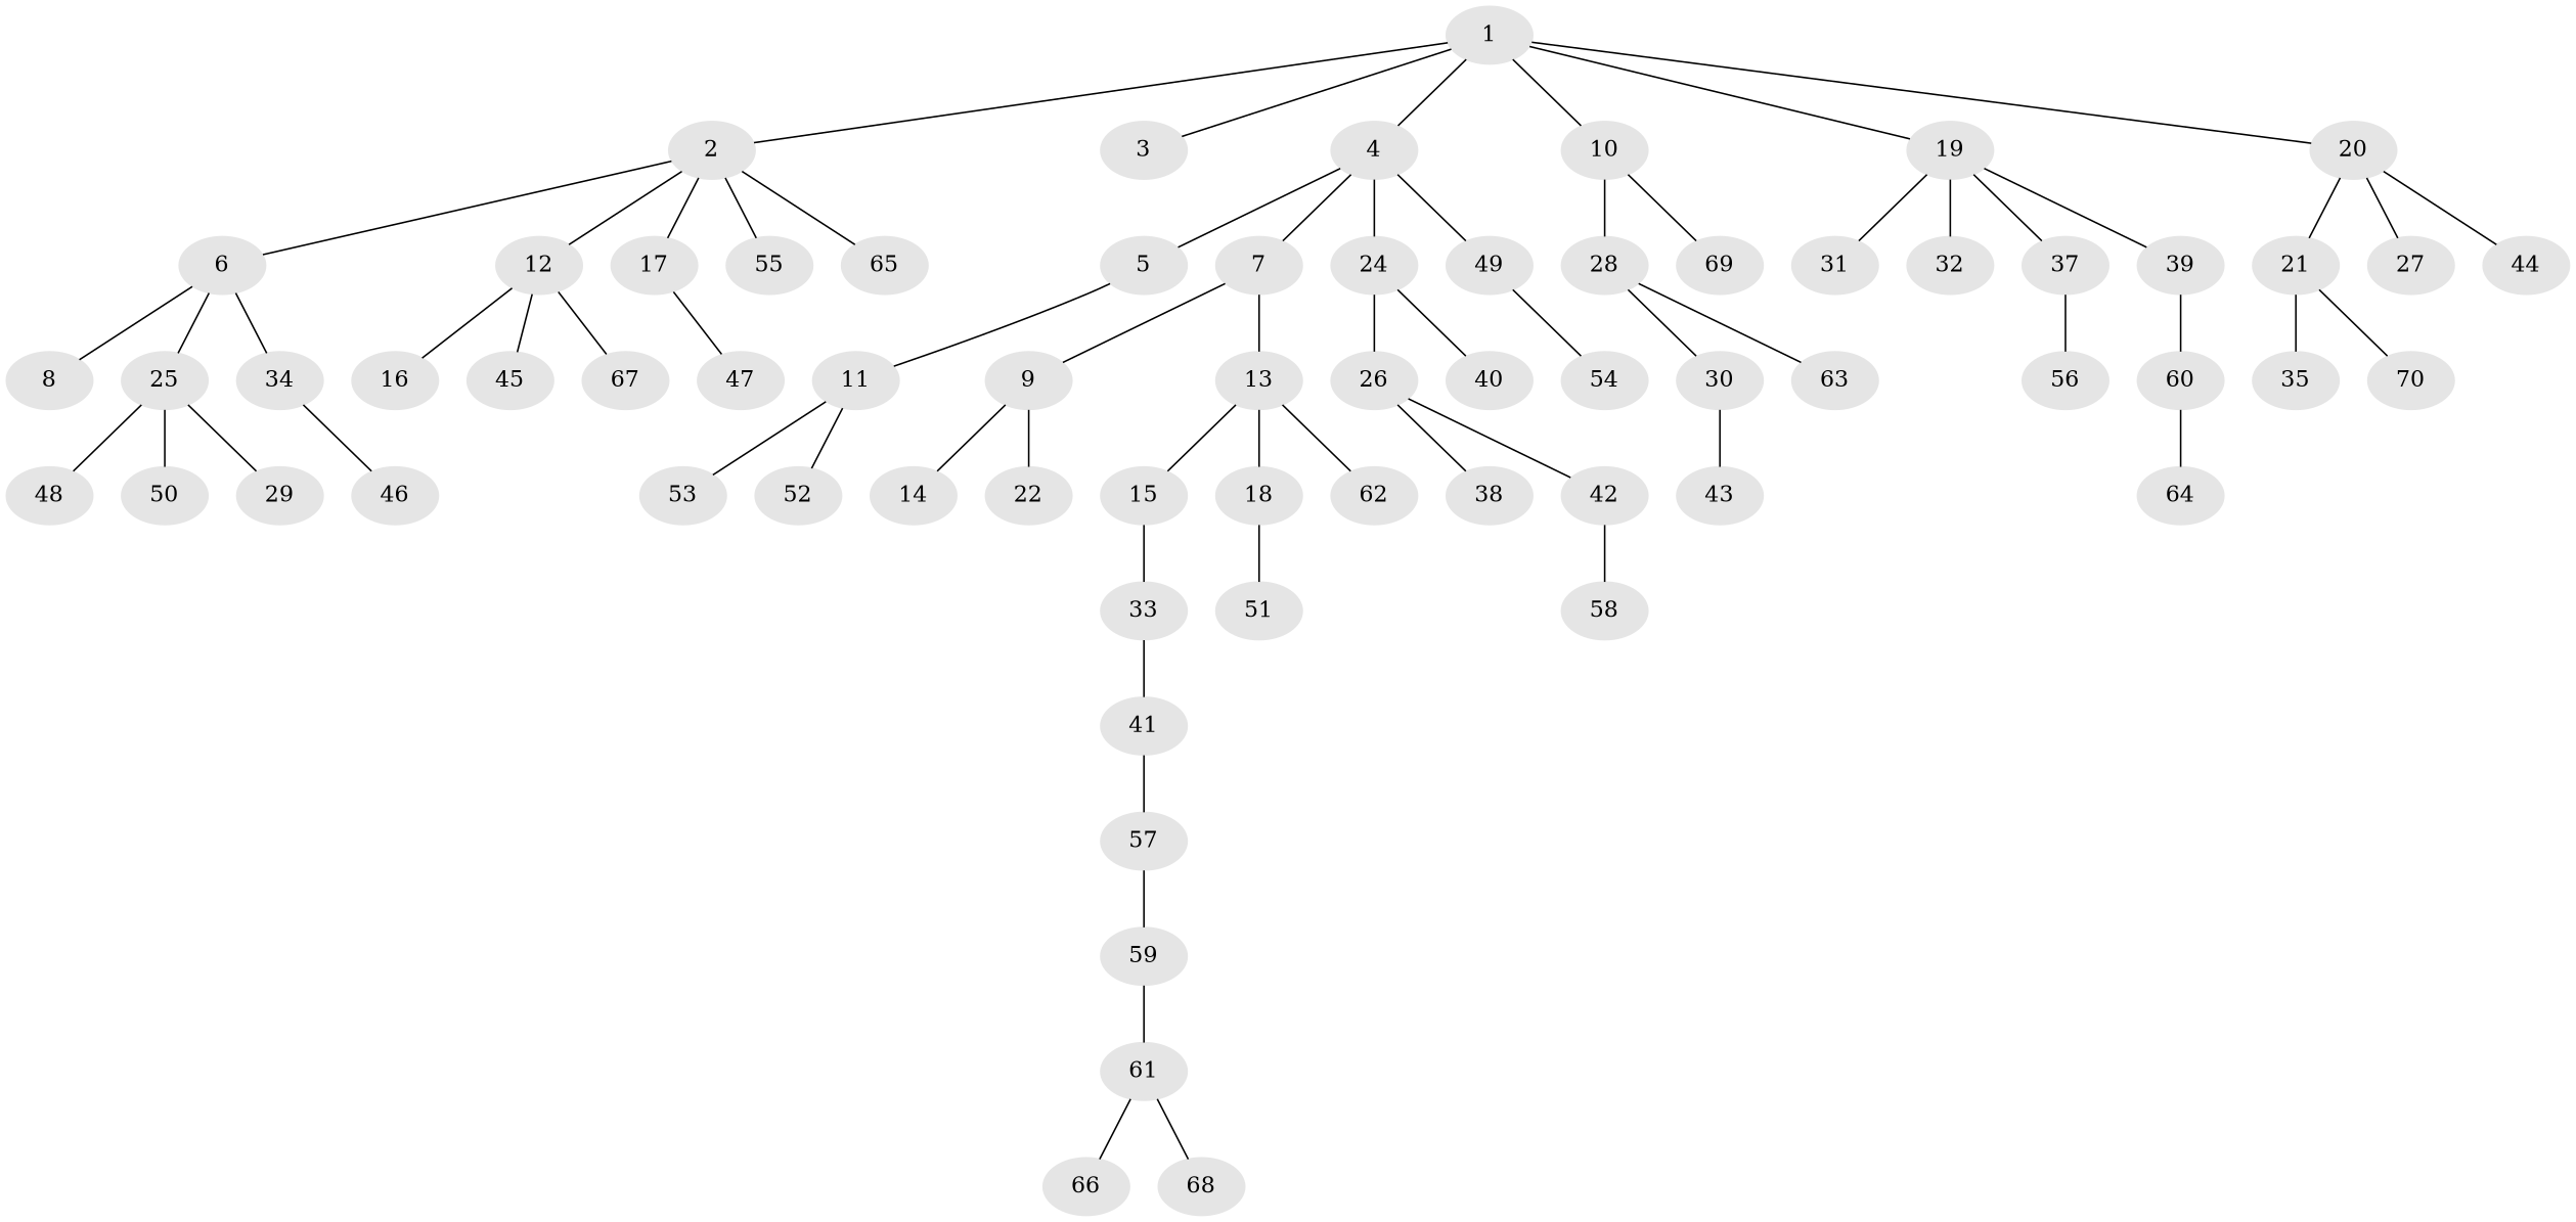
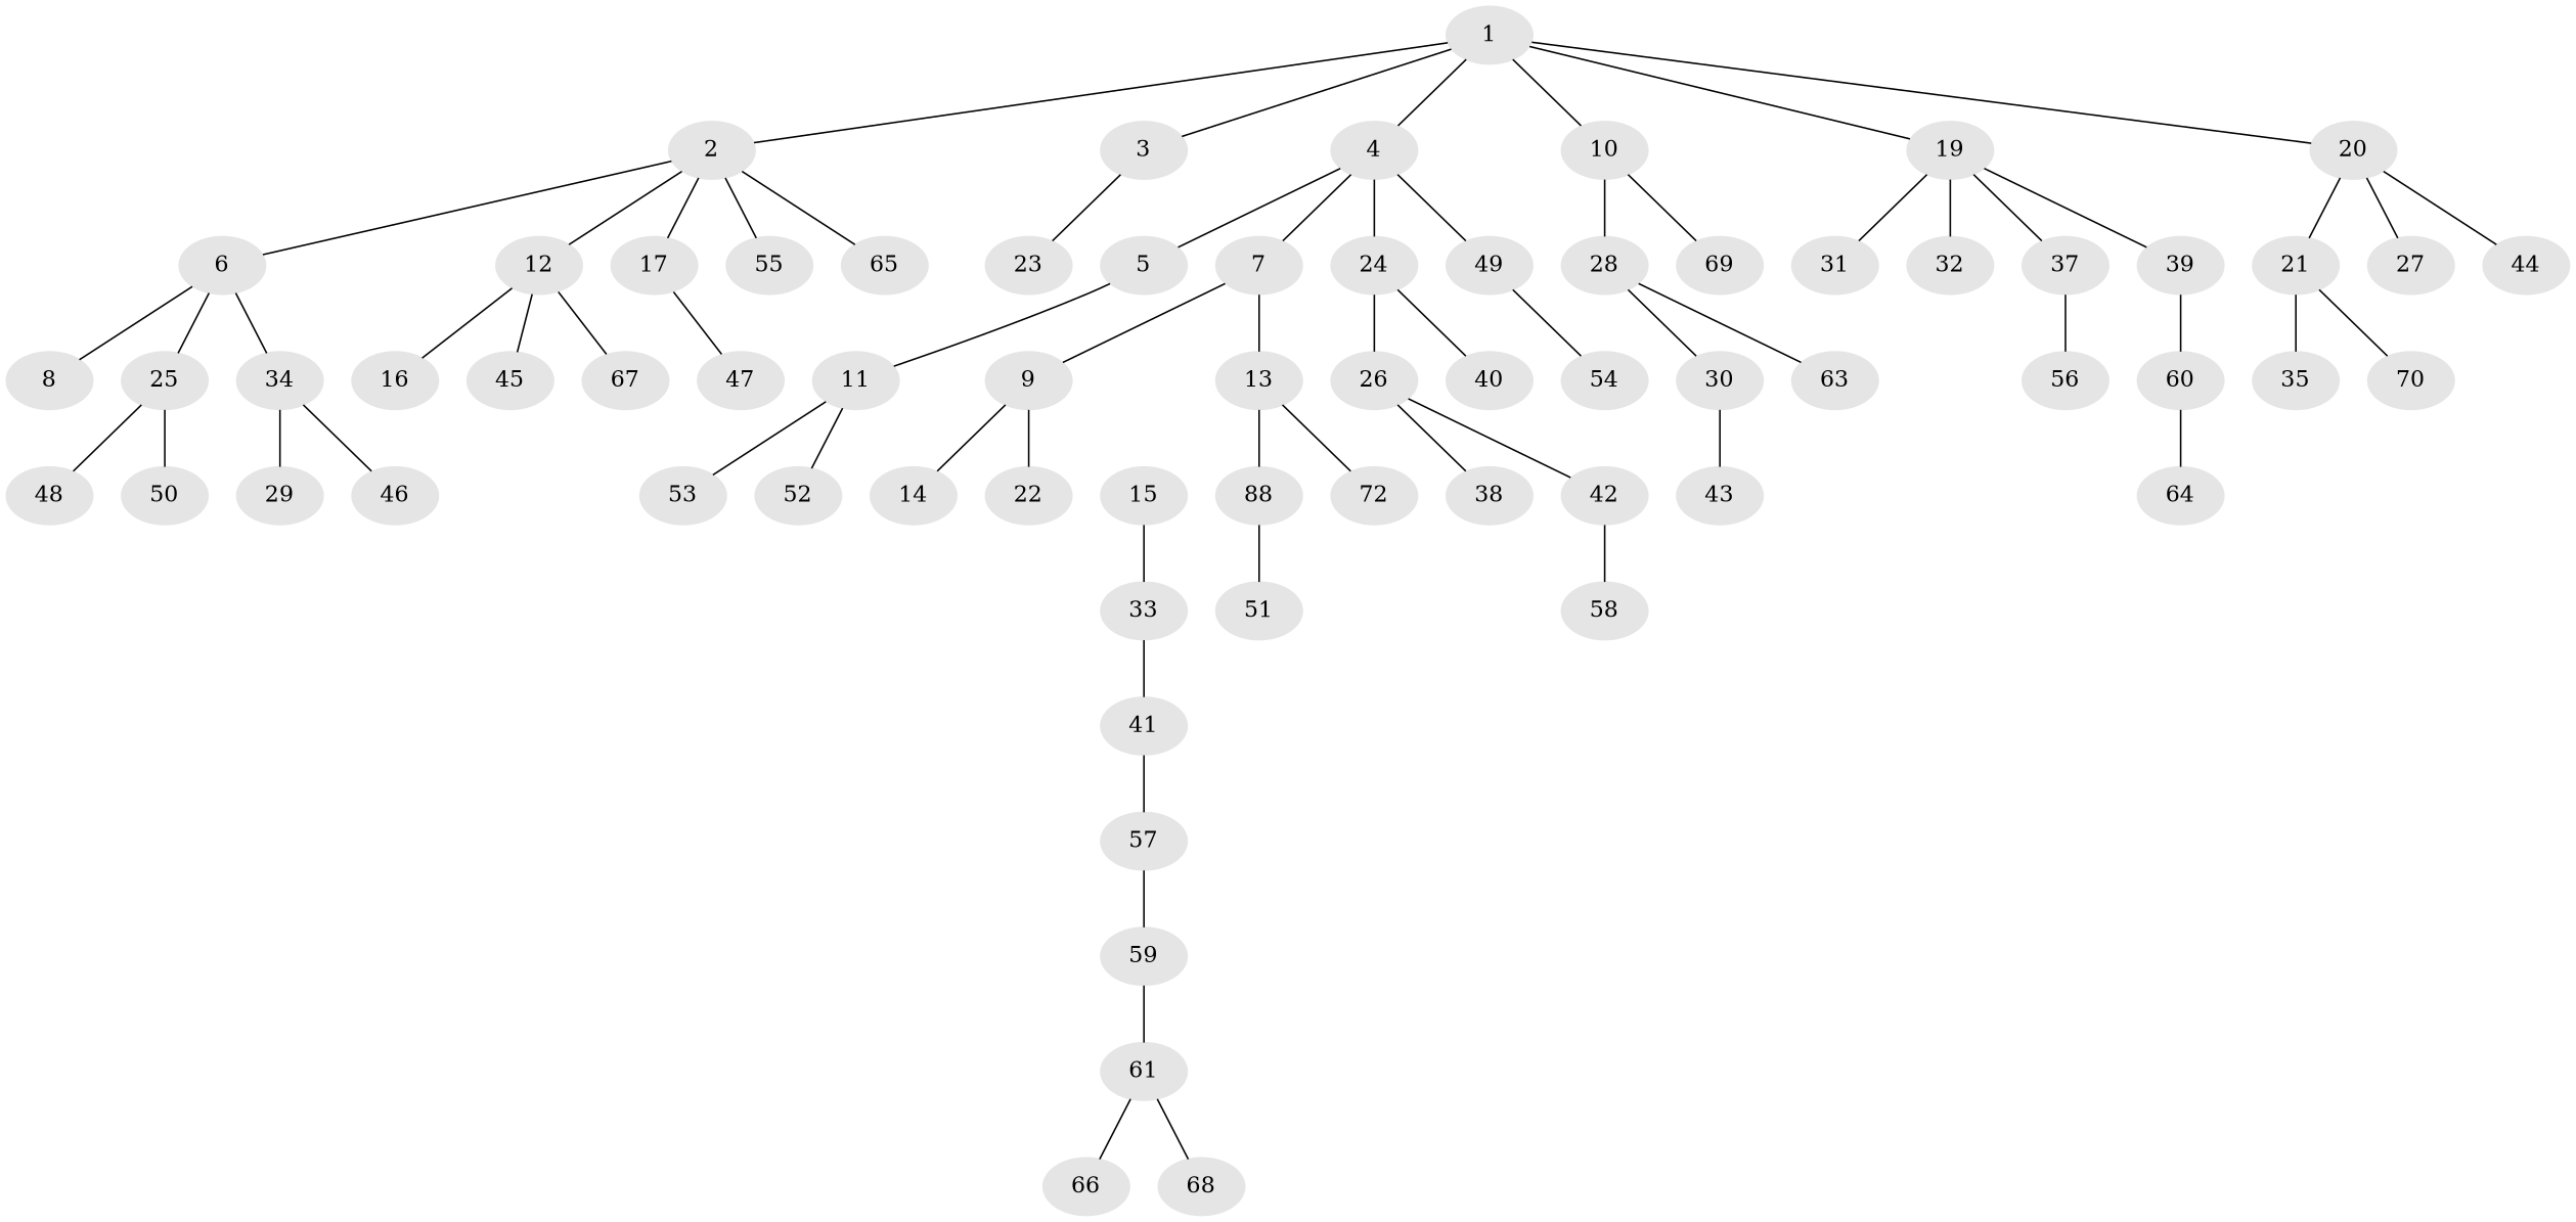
  graph {
    node [color=gray90 style=filled]
    1
    2
    3
    4
    10
    19
    20
    6
    12
    17
    55
    65
+   23
    5
    7
    24
    49
    28
    69
    31
    32
    37
    39
    21
    27
    44
    8
    25
    34
    16
    45
    67
    47
    11
    9
    13
    14
    22
    26
    40
    54
    53
    52
    29
    48
    50
    46
    15
-   18
-   62
+   18 [label=88]
+   62 [label=72]
    30
    63
    33
    51
    41
    56
    60
    35
    70
    38
    42
    58
    43
    57
    64
    59
    61
    66
    68
    1 -- 2
    1 -- 3
    1 -- 4
    1 -- 10
    1 -- 19
    1 -- 20
    2 -- 6
    2 -- 12
    2 -- 17
    2 -- 55
    2 -- 65
+   3 -- 23
    4 -- 5
    4 -- 7
    4 -- 24
    4 -- 49
    10 -- 28
    10 -- 69
    19 -- 31
    19 -- 32
    19 -- 37
    19 -- 39
    20 -- 21
    20 -- 27
    20 -- 44
    6 -- 8
    6 -- 25
    6 -- 34
    12 -- 16
    12 -- 45
    12 -- 67
    17 -- 47
    5 -- 11
    7 -- 9
    7 -- 13
    24 -- 26
    24 -- 40
    49 -- 54
    28 -- 30
    28 -- 63
    37 -- 56
    39 -- 60
    21 -- 35
    21 -- 70
-   25 -- 29
+   34 -- 29
    25 -- 48
    25 -- 50
    34 -- 46
    11 -- 53
    11 -- 52
    9 -- 14
    9 -- 22
-   13 -- 15
    13 -- 18
    13 -- 62
    26 -- 38
    26 -- 42
    15 -- 33
    18 -- 51
    30 -- 43
    33 -- 41
    41 -- 57
    60 -- 64
    42 -- 58
    57 -- 59
    59 -- 61
    61 -- 66
    61 -- 68
  }
